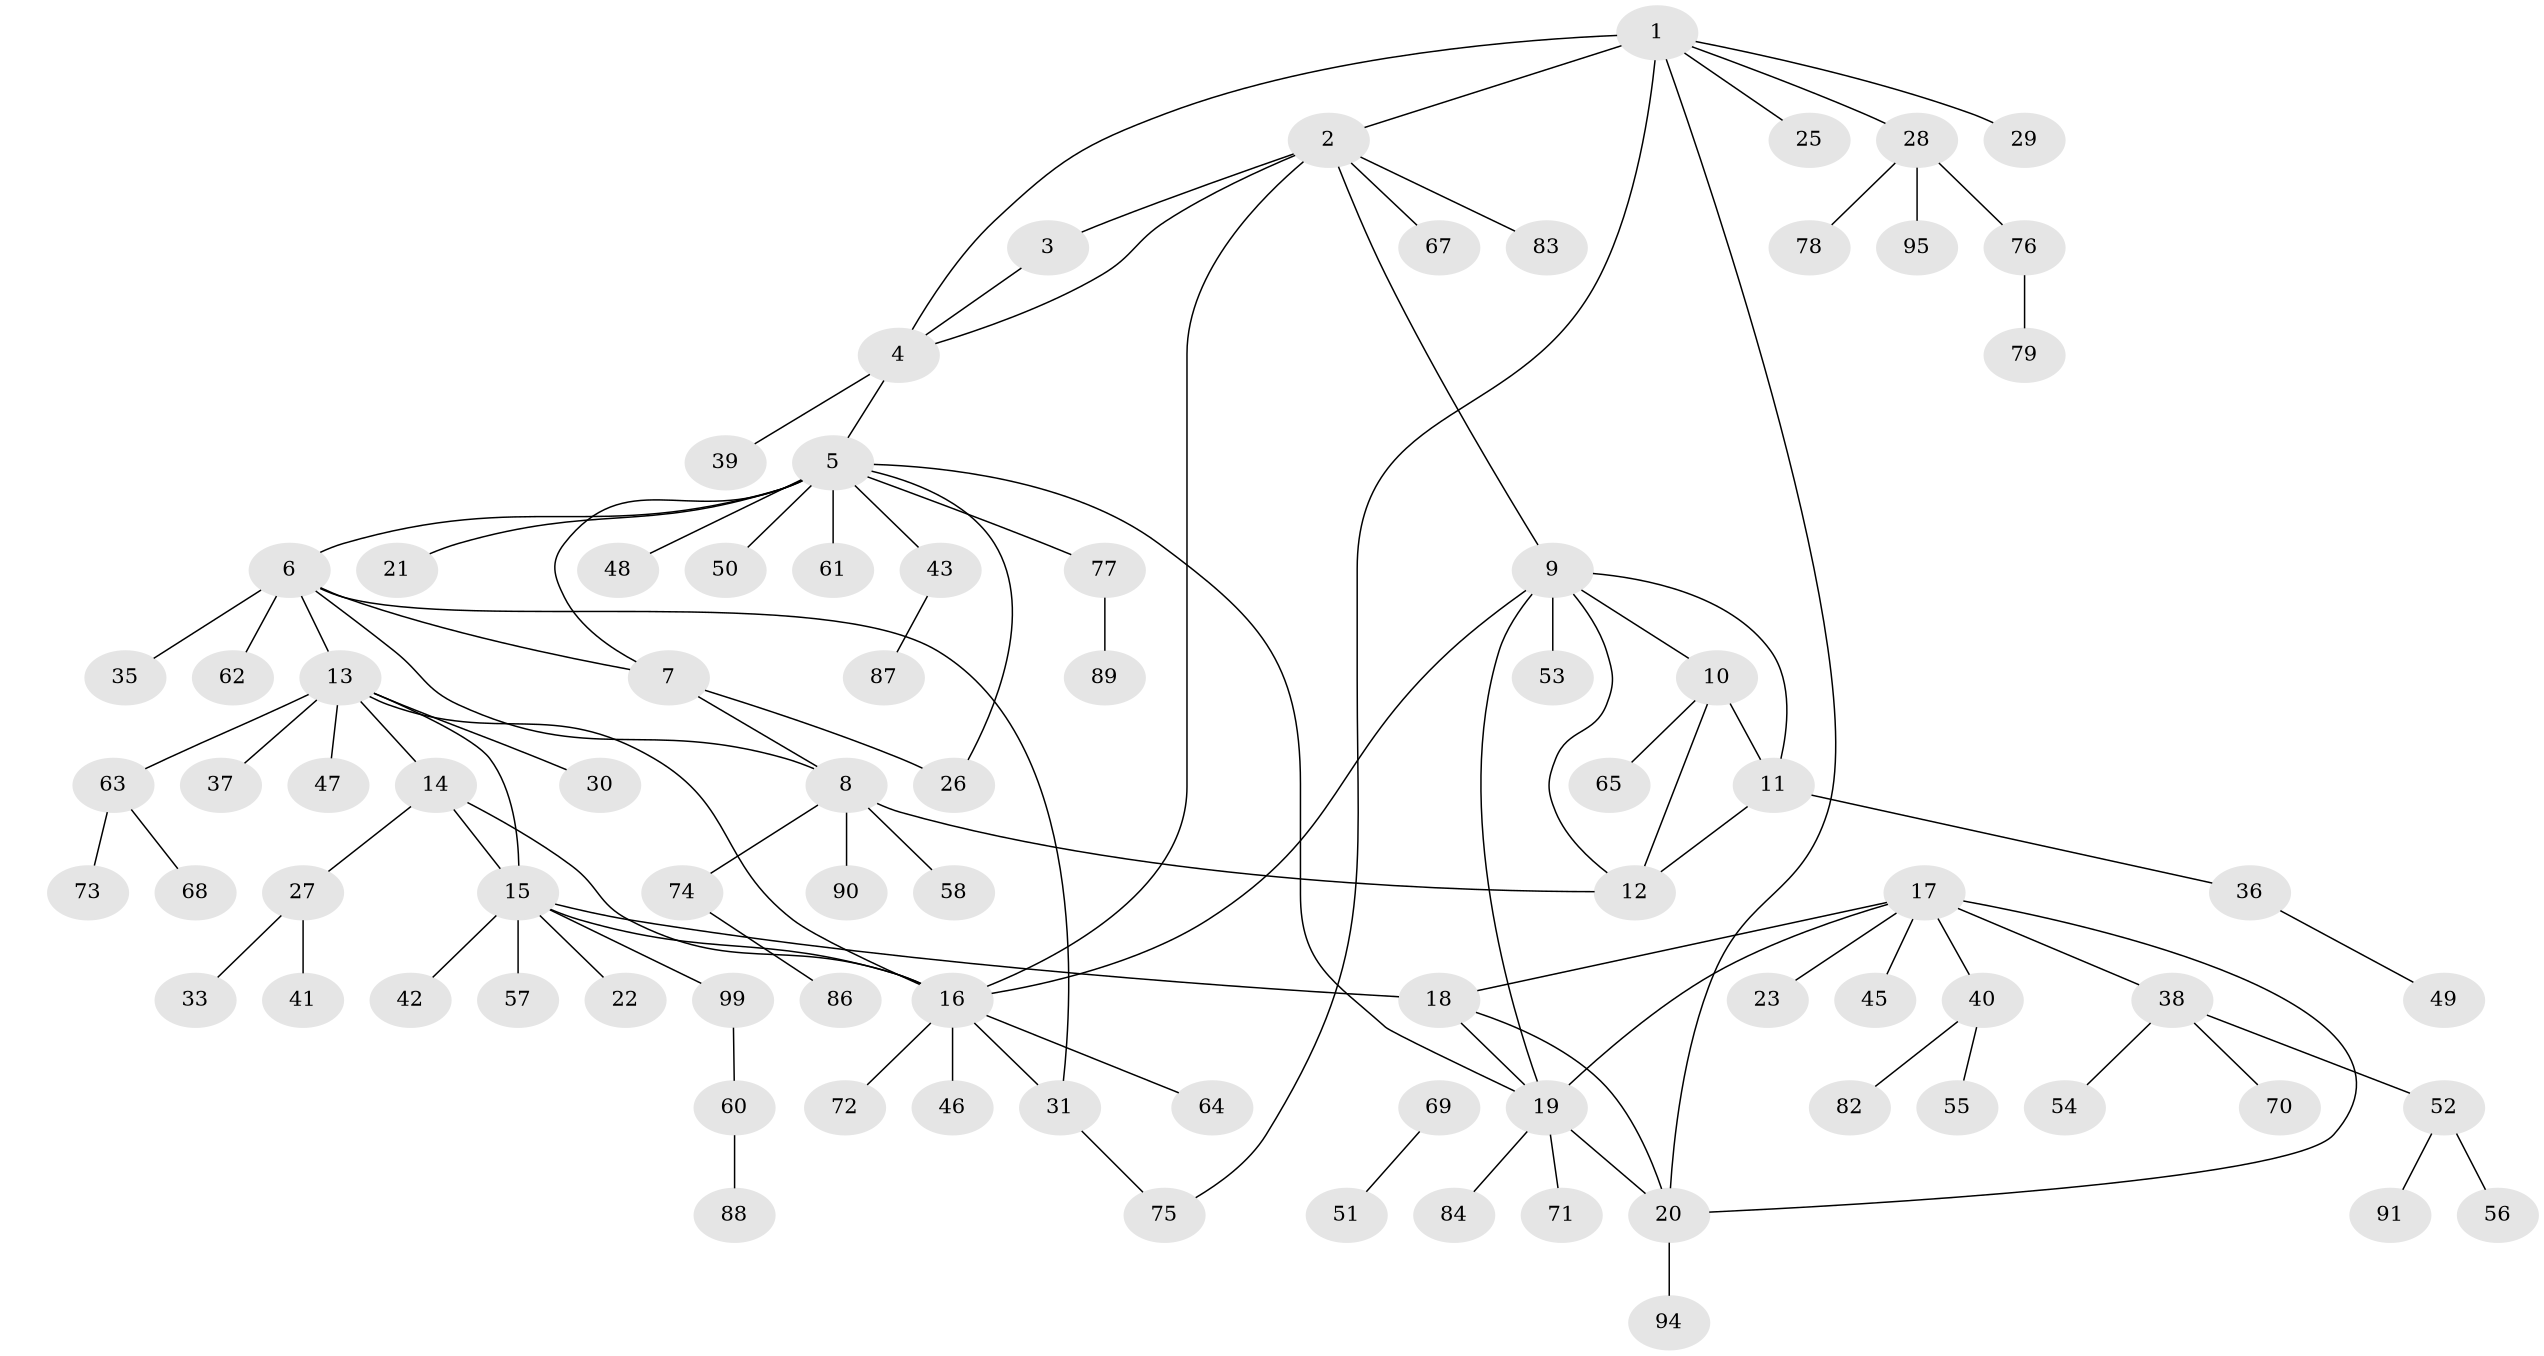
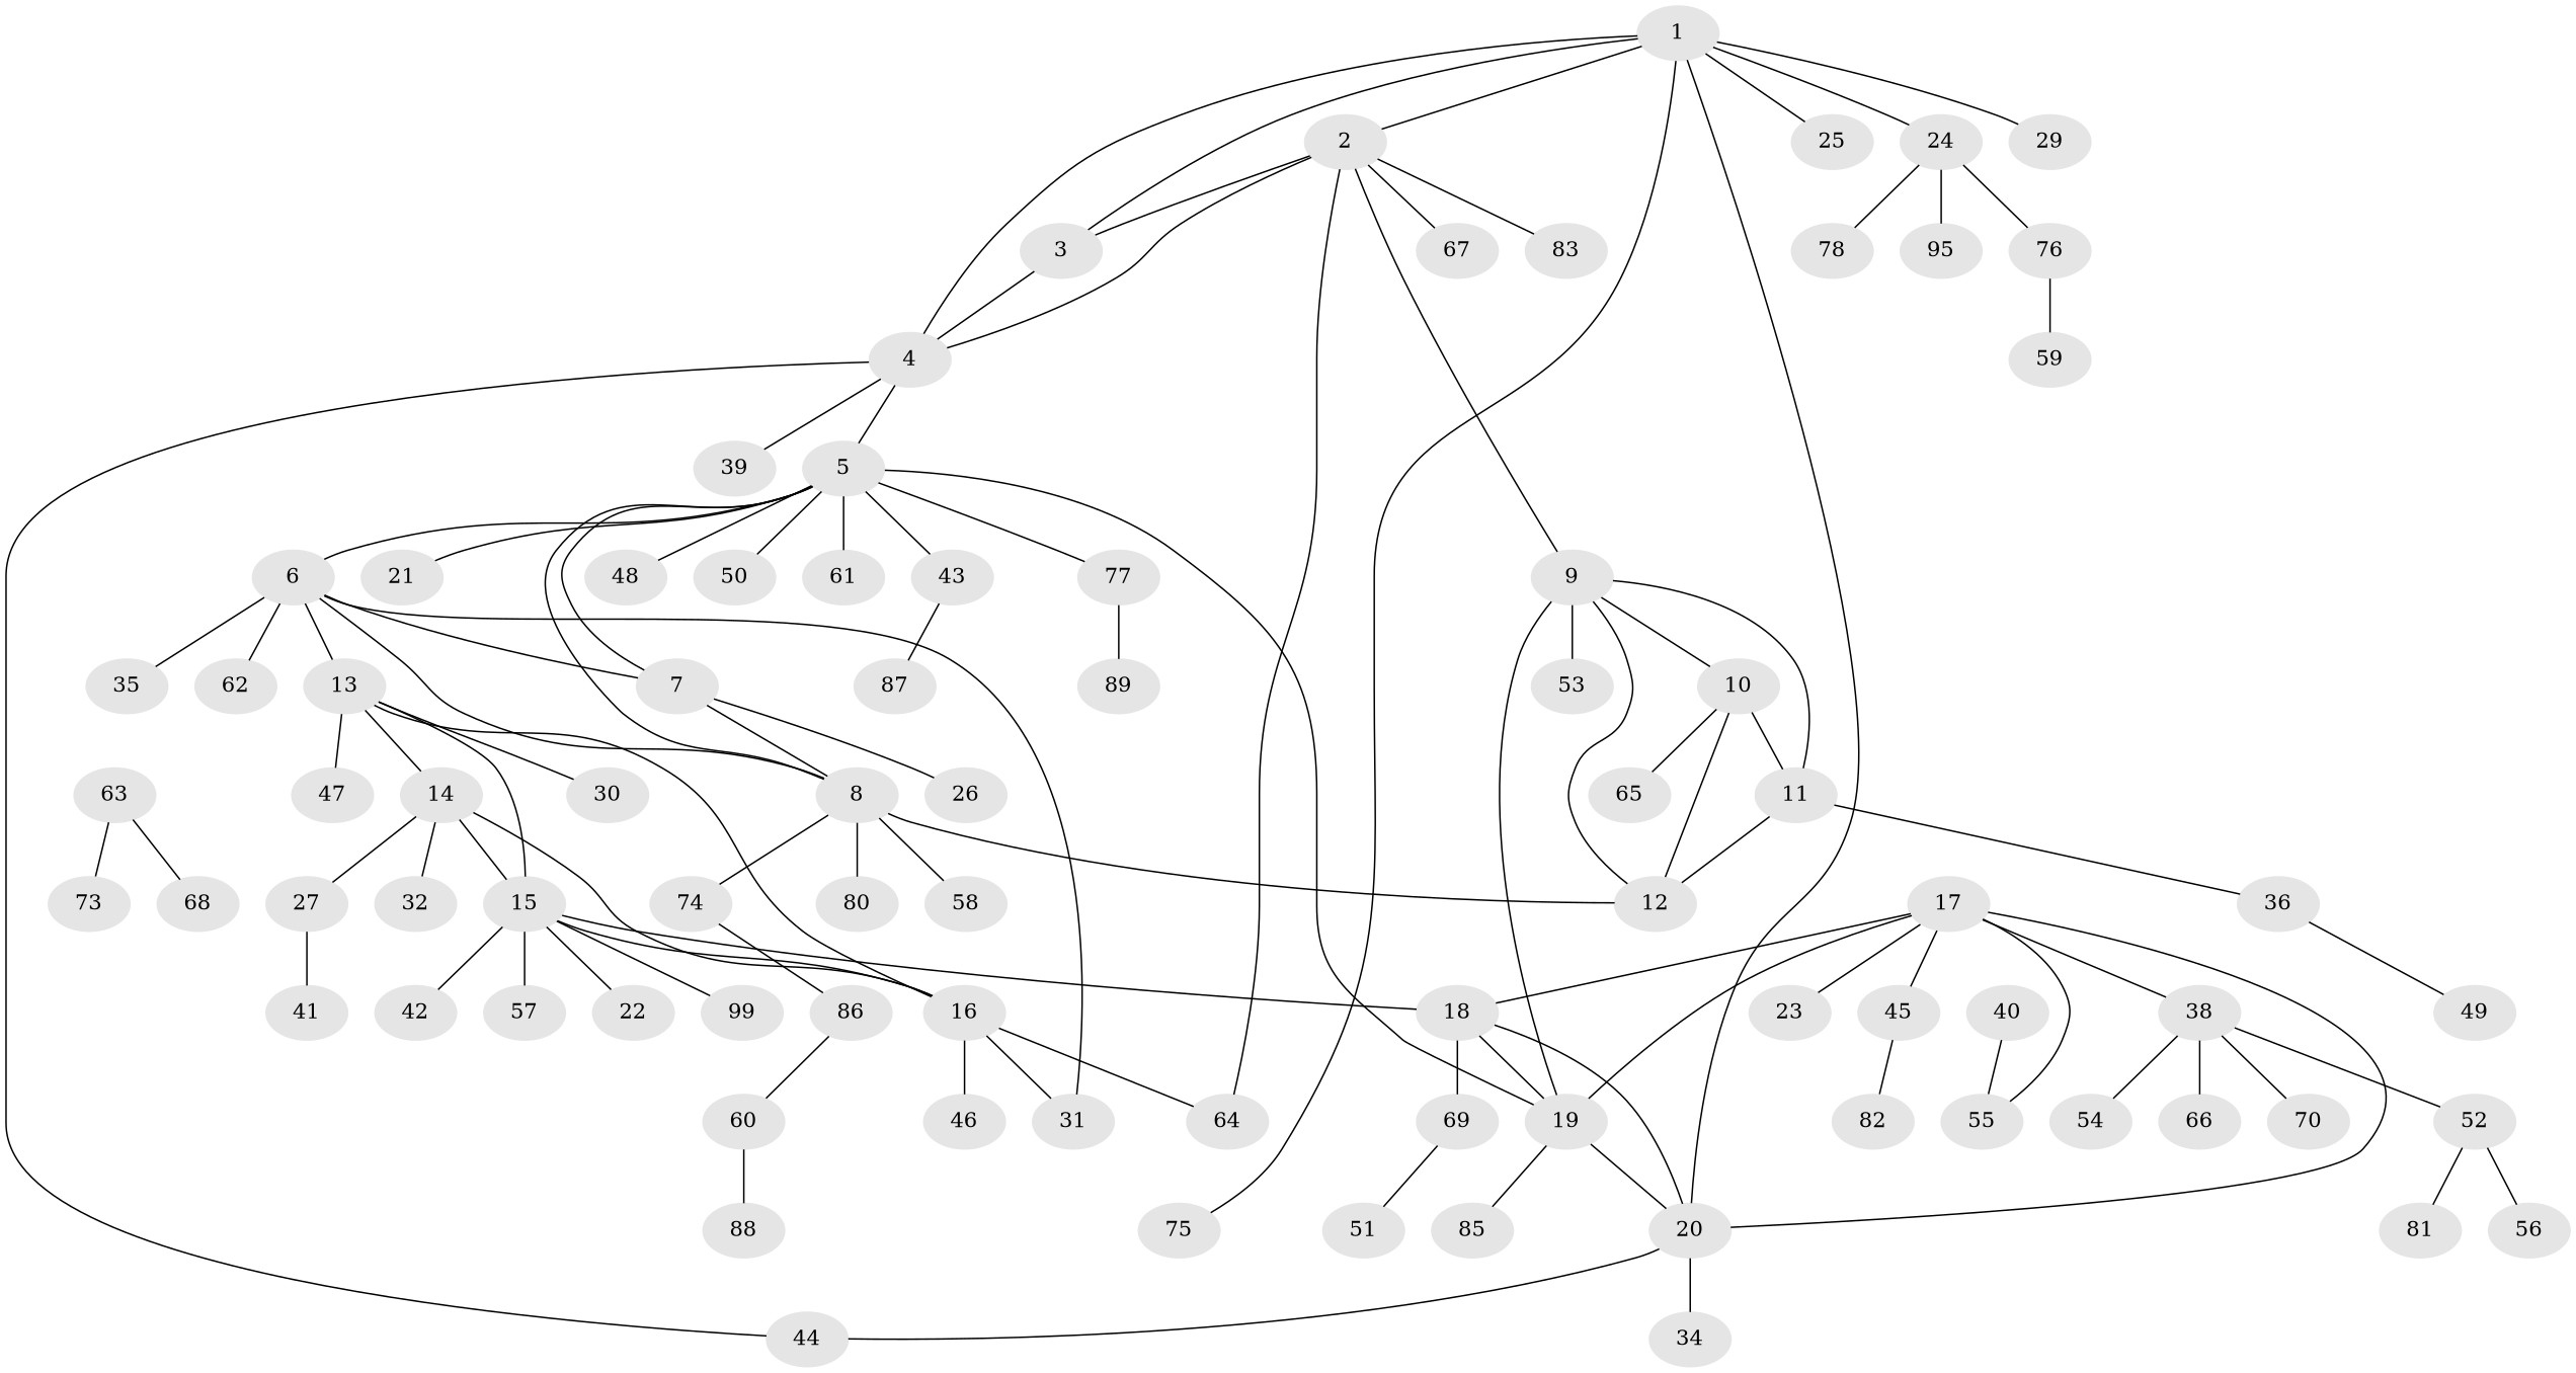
  graph {
    node [color=gray90 style=filled]
    1
    2
    3
    4
    20
    25
-   28
+   28 [label=24]
    29
    75
    9
    16
    67
    83
    5
    39
-   34 [label=94]
+   44
+   34
    76
    78
    n20 [label=95]
    19
    12
    10
    11
    53
    31
    46
    64
-   72
    6
    7
    8
    21
    43
    48
    50
    61
    77
    13
    35
    62
    26
    58
    74
-   80 [label=90]
-   71
-   84
+   80
+   84 [label=85]
    87
    89
    14
    15
    30
-   37
    47
    63
    86
    65
    36
    49
    27
+   32
    18
    22
    42
    57
    n66 [label=99]
    68
    73
-   33
    41
    69
    60
    17
    23
    38
    40
    45
    52
    54
+   66
    70
    55
    82
    51
-   79
+   79 [label=59]
    56
-   81 [label=91]
+   81
    88
    1 -- 2
+   1 -- 3
    1 -- 4
    1 -- 20
    1 -- 25
    1 -- 28
    1 -- 29
    1 -- 75
    2 -- 3
    2 -- 4
    2 -- 9
-   2 -- 16
+   2 -- 64
    2 -- 67
    2 -- 83
    3 -- 4
    4 -- 5
    4 -- 39
+   4 -- 44
+   20 -- 44
    20 -- 34
    28 -- 76
    28 -- 78
    28 -- n20
-   9 -- 16
    9 -- 19
    9 -- 12
    9 -- 10
    9 -- 11
    9 -- 53
    16 -- 31
    16 -- 46
    16 -- 64
-   16 -- 72
    5 -- 19
    5 -- 6
    5 -- 7
-   5 -- 26
+   5 -- 8
    5 -- 21
    5 -- 43
    5 -- 48
    5 -- 50
    5 -- 61
    5 -- 77
    76 -- 79
    19 -- 20
-   19 -- 71
    19 -- 84
    10 -- 12
    10 -- 11
    10 -- 65
    11 -- 12
    11 -- 36
-   31 -- 75
    6 -- 31
    6 -- 7
    6 -- 8
    6 -- 13
    6 -- 35
    6 -- 62
    7 -- 8
    7 -- 26
    8 -- 12
    8 -- 58
    8 -- 74
    8 -- 80
    43 -- 87
    77 -- 89
    13 -- 16
    13 -- 14
    13 -- 15
    13 -- 30
-   13 -- 37
    13 -- 47
-   13 -- 63
    74 -- 86
    14 -- 16
    14 -- 15
    14 -- 27
+   14 -- 32
    15 -- 16
    15 -- 18
    15 -- 22
    15 -- 42
    15 -- 57
    15 -- n66
    63 -- 68
    63 -- 73
    36 -- 49
-   27 -- 33
    27 -- 41
    18 -- 20
    18 -- 19
-   n66 -- 60
+   18 -- 69
+   86 -- 60
    69 -- 51
    60 -- 88
    17 -- 20
    17 -- 19
    17 -- 18
    17 -- 23
    17 -- 38
-   17 -- 40
+   17 -- 55
    17 -- 45
    38 -- 52
    38 -- 54
+   38 -- 66
    38 -- 70
    40 -- 55
-   40 -- 82
+   45 -- 82
    52 -- 56
    52 -- 81
  }
